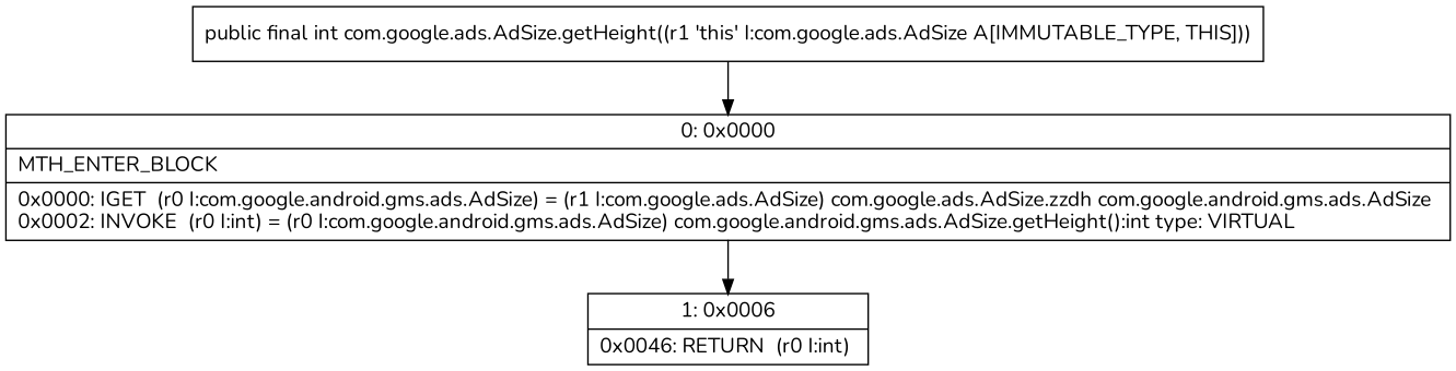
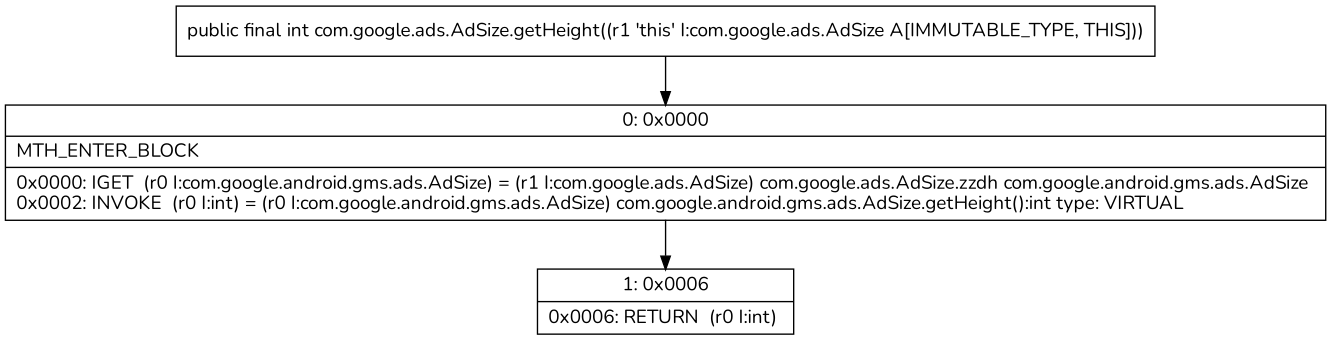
  digraph {
    fontname=Nunito
    node [shape=record fontname=Nunito]
    edge [fontname=Nunito]
    n1 [label="{0\:\ 0x0000|MTH_ENTER_BLOCK\l|0x0000: IGET  (r0 I:com.google.android.gms.ads.AdSize) = (r1 I:com.google.ads.AdSize) com.google.ads.AdSize.zzdh com.google.android.gms.ads.AdSize \l0x0002: INVOKE  (r0 I:int) = (r0 I:com.google.android.gms.ads.AdSize) com.google.android.gms.ads.AdSize.getHeight():int type: VIRTUAL \l}"]
-   n2 [label="{1\:\ 0x0006|0x0046: RETURN  (r0 I:int) \l}"]
+   n2 [label="{1\:\ 0x0006|0x0006: RETURN  (r0 I:int) \l}"]
    n3 [label="{public final int com.google.ads.AdSize.getHeight((r1 'this' I:com.google.ads.AdSize A[IMMUTABLE_TYPE, THIS])) }"]
    n1 -> n2
    n3 -> n1
  }
